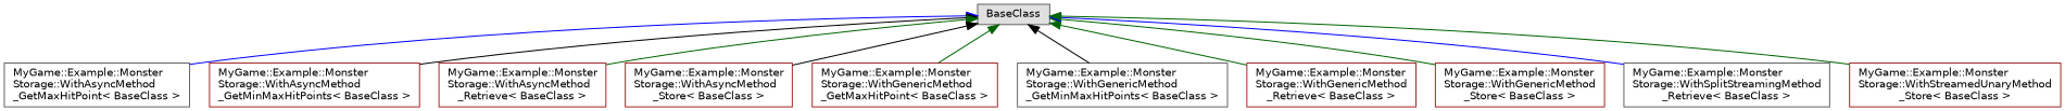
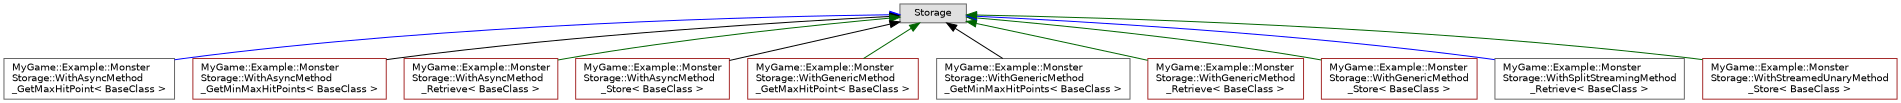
  digraph {
    rankdir=TB
    node [color=brown fillcolor=white fontname=Helvetica fontsize=10 shape=box style=filled]
    edge [color=darkgreen dir=back fontname=Helvetica fontsize=10 labelfontname=Helvetica labelfontsize=10 style=solid]
-   n1 [color=gray40 fillcolor="#E0E0E0" height=0.2 label=BaseClass width=0.4]
+   n1 [color=gray40 fillcolor="#E0E0E0" height=0.2 label=Storage width=0.4]
    n2 [color=gray40 height=0.2 label="MyGame::Example::Monster\lStorage::WithAsyncMethod\l_GetMaxHitPoint\< BaseClass \>" width=0.4]
    n3 [height=0.2 label="MyGame::Example::Monster\lStorage::WithAsyncMethod\l_GetMinMaxHitPoints\< BaseClass \>" width=0.4]
    n4 [height=0.2 label="MyGame::Example::Monster\lStorage::WithAsyncMethod\l_Retrieve\< BaseClass \>" width=0.4]
    n5 [height=0.2 label="MyGame::Example::Monster\lStorage::WithAsyncMethod\l_Store\< BaseClass \>" width=0.4]
    n6 [height=0.2 label="MyGame::Example::Monster\lStorage::WithGenericMethod\l_GetMaxHitPoint\< BaseClass \>" width=0.4]
    n7 [color=gray40 height=0.2 label="MyGame::Example::Monster\lStorage::WithGenericMethod\l_GetMinMaxHitPoints\< BaseClass \>" width=0.4]
    n8 [height=0.2 label="MyGame::Example::Monster\lStorage::WithGenericMethod\l_Retrieve\< BaseClass \>" width=0.4]
    n9 [height=0.2 label="MyGame::Example::Monster\lStorage::WithGenericMethod\l_Store\< BaseClass \>" width=0.4]
    n10 [color=gray40 height=0.2 label="MyGame::Example::Monster\lStorage::WithSplitStreamingMethod\l_Retrieve\< BaseClass \>" width=0.4]
    n11 [height=0.2 label="MyGame::Example::Monster\lStorage::WithStreamedUnaryMethod\l_Store\< BaseClass \>" width=0.4]
    n1 -> n2 [color=blue]
    n1 -> n3 [color=black]
    n1 -> n4
    n1 -> n5 [color=black]
    n1 -> n6
    n1 -> n7 [color=black]
    n1 -> n8
    n1 -> n9
    n1 -> n10 [color=blue]
    n1 -> n11
  }
